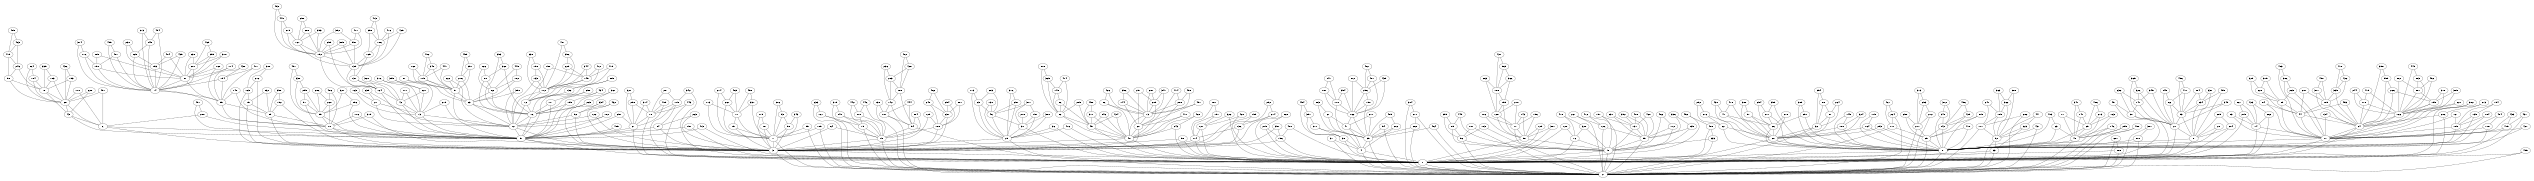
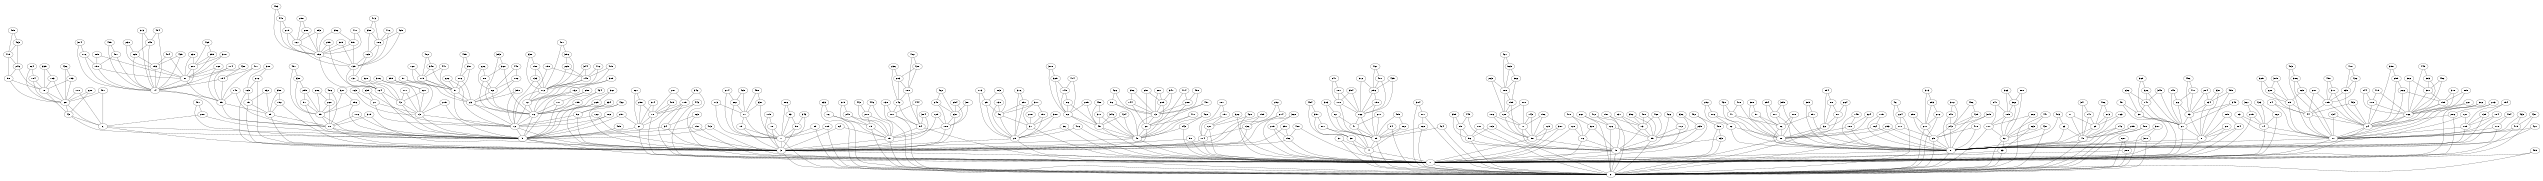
  graph {
    0
    1
    2
    3
    4
    5
    6
    7
    8
    9
    10
    11
    12
    13
    14
    15
    16
    17
    18
    19
    20
    21
    22
    23
    24
    25
    26
    27
    28
    29
    30
    31
    32
    33
    34
    35
    36
    37
    38
    39
    40
    41
    42
    43
    44
    45
    46
    47
    48
    49
    50
    51
    52
    53
    54
    55
    56
    57
    58
    59
    60
    61
    62
    63
    64
    65
    66
    67
    68
    69
    70
    71
    72
    73
    74
    75
    76
    77
    78
    79
    80
    81
    82
    83
    84
    85
    86
    87
    88
    89
    90
    91
    92
    93
    94
    95
    96
    97
    98
    99
    100
    101
    102
    103
    104
    105
    106
    107
    108
    109
    110
    111
    112
    113
    114
    115
    116
    117
    118
    119
    120
    121
    122
    123
    124
    125
    126
    127
    128
    129
    130
    131
    132
    133
    134
    135
    136
    137
    138
    139
    140
    141
    142
    143
    144
    145
    146
    147
    148
    149
    150
    151
    152
    153
    154
    155
    156
    157
    158
    159
    160
    161
    162
    163
    164
    165
    166
    167
    168
    169
    170
    171
    172
    173
    174
    175
    176
    177
    178
    179
    180
    181
    182
    183
    184
    185
    186
    187
    188
    189
    190
    191
    192
    193
    194
    195
    196
    197
    198
    199
    200
    201
    202
    203
    204
    205
    206
    207
    208
    209
    210
    211
    212
    213
    214
    215
    216
    217
    218
    219
    220
    221
    222
    223
    224
    225
    226
    227
    228
    229
    230
    231
    232
    233
    234
    235
    236
    237
    238
    239
    240
    241
    242
    243
    244
    245
    246
    247
    248
    249
    250
    251
    252
    253
    254
    255
    256
    257
    258
    259
    260
    261
    262
    263
    264
    265
    266
    267
    268
    269
    270
    271
    272
    273
    274
    275
    276
    277
    278
    279
    280
    281
    282
    283
    284
    285
    286
    287
    288
    289
    290
-   291
+   291 [label=991]
    292
    293
    294
    295
    296
    297
    298
-   299 [label=599]
+   299
    300
    301
    302
    303
    304
    305
    306
    307
    308
    309
    310
    311
    312
    313
    314
    315
    316
    317
    318
    319
    320
    321
    322
    323
    324
    325
    326
    327
    328
    329
    330
    331
    332
    333
    334
    335
    336
    337
    338
    339
    340
    341
    342
    343
    344
    345
    346
    347
    348
    349
    350
    351
    352
    353
    354
    355
    356
    357
    358
    359
    360
    361
    362
    363
    364
    365
    366
    367
    368
    n370 [label=969]
    370
    371
    372
    373
    374
    375
    376
    377
    378
    379
    380
    381
    382
    383
    384
    385
    386
    387
    388
    389
    390
    n392 [label=591]
    392
    393
    394
    395
    396
    397
    398
    399
    400
    401
    402
    403
    404
    405
    406
    407
    408
    409
    410
    411
    412
    413
    414
    415
    416
    417
    418
    419
    420
    421
    422
    423
    424
    425
    426
    427
    428
    429
    430
    431
    432
    433
    434
    435
    436
    437
    438
    439
    440
    441
    442
    443
    444
    445
    446
    447
    448
    449
    450
    451
    452
    453
    454
    455
    456
    457
    458
    459
    460
    461
    462
    463
    464
    465
    466
    467
    468
    469
    470
    471
    472
    473
    474
    475
    476
    477
    478
    479
    480
    481
    482
    483
    484
    485
    486
    n488 [label=687]
    488
    489
    490
    491
    492
    493
    494
    495
    496
    497
    498
    499
    0 -- 1
    1 -- 2
    2 -- 0
    3 -- 1
    3 -- 2
    4 -- 1
    4 -- 2
    5 -- 1
    5 -- 3
    6 -- 3
    6 -- 5
    7 -- 2
    7 -- 3
    8 -- 0
    8 -- 1
    9 -- 1
    9 -- 2
    10 -- 3
    10 -- 5
    11 -- 0
    11 -- 1
    12 -- 3
    12 -- 5
    13 -- 5
    13 -- 12
    14 -- 1
    14 -- 11
    15 -- 3
    15 -- 7
    16 -- 5
    16 -- 12
    17 -- 7
    17 -- 15
    18 -- 3
    18 -- 7
    19 -- 2
    19 -- 3
    20 -- 0
    20 -- 2
    21 -- 1
    21 -- 8
    22 -- 0
    22 -- 20
    23 -- 12
    23 -- 16
    24 -- 1
    24 -- 11
    25 -- 0
    25 -- 2
    26 -- 0
    26 -- 20
    27 -- 12
    27 -- 13
    28 -- 0
    28 -- 8
    29 -- 1
    29 -- 3
    30 -- 1
    30 -- 21
    31 -- 1
    31 -- 29
    32 -- 2
    32 -- 20
    33 -- 1
    33 -- 2
    34 -- 3
    34 -- 5
    35 -- 3
    35 -- 10
    36 -- 1
    36 -- 29
    37 -- 2
    37 -- 4
    38 -- 1
    38 -- 4
    39 -- 2
    39 -- 4
    40 -- 1
    40 -- 3
    41 -- 4
    41 -- 39
    42 -- 5
    42 -- 13
    43 -- 5
    43 -- 6
    44 -- 11
    44 -- 24
    45 -- 1
    45 -- 40
    46 -- 29
    46 -- 31
    47 -- 20
    47 -- 26
    48 -- 0
    48 -- 2
    49 -- 1
    49 -- 30
    50 -- 1
    50 -- 3
    51 -- 12
    51 -- 23
    52 -- 2
    52 -- 33
    53 -- 8
    53 -- 21
    54 -- 2
    54 -- 39
    55 -- 10
    55 -- 35
    56 -- 2
    56 -- 9
    57 -- 20
    57 -- 26
    58 -- 1
    58 -- 9
    59 -- 5
    59 -- 10
    60 -- 3
    60 -- 40
    61 -- 1
    61 -- 5
    62 -- 16
    62 -- 23
    63 -- 0
    63 -- 48
    64 -- 3
    64 -- 19
    65 -- 29
    65 -- 46
    66 -- 21
    66 -- 53
    67 -- 39
    67 -- 41
    68 -- 6
    68 -- 43
    69 -- 0
    69 -- 48
    70 -- 1
    70 -- 61
    71 -- 48
    71 -- 69
    72 -- 12
    72 -- 16
    73 -- 40
    73 -- 60
    74 -- 10
    74 -- 55
    75 -- 3
    75 -- 35
    76 -- 1
    76 -- 9
    77 -- 9
    77 -- 58
    78 -- 43
    78 -- 68
    79 -- 2
    79 -- 19
    80 -- 16
    80 -- 62
    81 -- 55
    81 -- 74
    82 -- 40
    82 -- 45
    83 -- 11
    83 -- 14
    84 -- 11
    84 -- 44
    85 -- 11
    85 -- 44
    86 -- 45
    86 -- 82
    87 -- 20
    87 -- 32
    88 -- 32
    88 -- 87
    89 -- 9
    89 -- 56
    90 -- 3
    90 -- 7
    91 -- 5
    91 -- 59
    92 -- 3
    92 -- 12
    93 -- 7
    93 -- 90
    94 -- 2
    94 -- 19
    95 -- 2
    95 -- 7
    96 -- 40
    96 -- 73
    97 -- 23
    97 -- 51
    98 -- 68
    98 -- 78
    99 -- 2
    99 -- 9
    100 -- 0
    100 -- 20
    101 -- 2
    101 -- 56
    102 -- 23
    102 -- 62
    103 -- 2
    103 -- 56
    104 -- 68
    104 -- 78
    105 -- 0
    105 -- 11
    106 -- 58
    106 -- 77
    107 -- 2
    107 -- 94
    108 -- 3
    108 -- 19
    109 -- 2
    109 -- 7
    110 -- 6
    110 -- 68
    111 -- 2
    111 -- 25
    112 -- 12
    112 -- 72
    113 -- 7
    113 -- 17
    114 -- 1
    114 -- 3
    115 -- 23
    115 -- 51
    116 -- 5
    116 -- 10
    117 -- 2
    117 -- 52
    118 -- 0
    118 -- 11
    119 -- 1
    119 -- 34
    119 -- 70
    120 -- 1
    120 -- 76
    121 -- 0
    121 -- 105
    122 -- 3
    122 -- 12
    123 -- 13
    123 -- 27
    124 -- 5
    124 -- 42
    125 -- 1
    125 -- 58
    126 -- 2
    126 -- 99
    127 -- 1
    127 -- 114
    128 -- 58
    128 -- 77
    129 -- 3
    129 -- 108
    130 -- 29
    130 -- 46
    131 -- 9
    131 -- 99
+   132 -- 16
    132 -- 72
    133 -- 12
    133 -- 112
    134 -- 11
    134 -- 24
    135 -- 0
    135 -- 105
    136 -- 3
    136 -- 114
    137 -- 42
    137 -- 124
    138 -- 2
    138 -- 107
    139 -- 124
    139 -- 137
    140 -- 10
    140 -- 55
    141 -- 48
    141 -- 69
    142 -- 94
    142 -- 107
    143 -- 58
    143 -- 77
    144 -- 60
    144 -- 73
    145 -- 0
    145 -- 100
    146 -- 2
    146 -- 48
    147 -- 21
    147 -- 30
    148 -- 82
    148 -- 86
    149 -- 72
    149 -- 112
    150 -- 74
    150 -- 81
    151 -- 1
    151 -- 5
    152 -- 124
    152 -- 139
    153 -- 74
    153 -- 81
    154 -- 55
    154 -- 74
    155 -- 3
    155 -- 136
    156 -- 1
    156 -- 3
    157 -- 114
    157 -- 127
    158 -- 72
    158 -- 149
    159 -- 58
    159 -- 128
    160 -- 51
    160 -- 115
    161 -- 2
    161 -- 79
    162 -- 39
    162 -- 41
    163 -- 0
    163 -- 69
    164 -- 0
    164 -- 20
    165 -- 137
    165 -- 139
    166 -- 11
    166 -- 24
    167 -- 139
    167 -- 152
    168 -- 55
    168 -- 81
    169 -- 3
    169 -- 75
    170 -- 39
    170 -- 162
    171 -- 5
    171 -- 16
    172 -- 9
    172 -- 99
    173 -- 29
    173 -- 65
    174 -- 74
    174 -- 81
    175 -- 0
    175 -- 164
    176 -- 74
    176 -- 150
    177 -- 13
    177 -- 42
    178 -- 24
    178 -- 166
    179 -- 3
    179 -- 18
    180 -- 94
    180 -- 142
    181 -- 162
    181 -- 170
    182 -- 5
    182 -- 12
    183 -- 68
    183 -- 78
    184 -- 11
    184 -- 105
    185 -- 24
    185 -- 44
    186 -- 139
    186 -- 165
    187 -- 114
    187 -- 157
    188 -- 128
    188 -- 159
    189 -- 52
    189 -- 117
    190 -- 39
    190 -- 162
    191 -- 29
    191 -- 31
    192 -- 3
    192 -- 35
    193 -- 68
    193 -- 78
    194 -- 105
    194 -- 135
    195 -- 24
    195 -- 166
    196 -- 58
    196 -- 77
    197 -- 9
    197 -- 131
    198 -- 112
    198 -- 133
    199 -- 5
    199 -- 16
    200 -- 5
    200 -- 6
    201 -- 74
    201 -- 81
    202 -- 4
    202 -- 39
    203 -- 142
    203 -- 180
    204 -- 1
    204 -- 8
    205 -- 45
    205 -- 82
    206 -- 1
    206 -- 24
    207 -- 44
    207 -- 185
    208 -- 1
    208 -- 2
    209 -- 60
    209 -- 73
    210 -- 77
    210 -- 128
    211 -- 2
    211 -- 25
    212 -- 3
    212 -- 169
    213 -- 1
    213 -- 206
    214 -- 3
    214 -- 136
    215 -- 1
    215 -- 14
    216 -- 0
    216 -- 22
    217 -- 0
    217 -- 26
    218 -- 20
    218 -- 26
    219 -- 1
    219 -- 156
    220 -- 43
    220 -- 68
    221 -- 11
    221 -- 166
    222 -- 12
    222 -- 51
    223 -- 3
    223 -- 34
    224 -- 2
    224 -- 111
    225 -- 74
    225 -- 153
    226 -- 62
    226 -- 80
    227 -- 13
    227 -- 42
    228 -- 44
    228 -- 85
    229 -- 112
    229 -- 149
    230 -- 153
    230 -- 225
    231 -- 99
    231 -- 131
    232 -- 30
    232 -- 147
    233 -- 2
    233 -- 161
    234 -- 8
    234 -- 53
    235 -- 9
    235 -- 99
    236 -- 142
    236 -- 203
    237 -- 3
    237 -- 108
    238 -- 81
    238 -- 201
    239 -- 12
    239 -- 27
    240 -- 19
    240 -- 79
    241 -- 117
    241 -- 189
    242 -- 0
    242 -- 25
    243 -- 1
    243 -- 40
    244 -- 166
    244 -- 178
    245 -- 74
    245 -- 225
    246 -- 78
    246 -- 98
    247 -- 170
    247 -- 181
    248 -- 108
    248 -- 237
    249 -- 21
    249 -- 66
    250 -- 25
    250 -- 211
    251 -- 60
    251 -- 209
    252 -- 3
    252 -- 214
    253 -- 0
    253 -- 20
    254 -- 26
    254 -- 217
    255 -- 59
    255 -- 91
    256 -- 162
    256 -- 190
    257 -- 5
    257 -- 61
    258 -- 61
    258 -- 70
    259 -- 124
    259 -- 152
    260 -- 10
    260 -- 59
    261 -- 2
    261 -- 126
    262 -- 1
    262 -- 14
    263 -- 128
    263 -- 188
    264 -- 32
    264 -- 87
    265 -- 11
    265 -- 85
    266 -- 24
    266 -- 195
    267 -- 7
    267 -- 17
    268 -- 2
    268 -- 39
    269 -- 5
    269 -- 16
    270 -- 19
    270 -- 79
    271 -- 2
    271 -- 268
    272 -- 2
    272 -- 211
    273 -- 48
    273 -- 69
    274 -- 7
    274 -- 267
    275 -- 5
    275 -- 13
    276 -- 23
    276 -- 51
    277 -- 39
    277 -- 41
    278 -- 31
    279 -- 152
    279 -- 167
    280 -- 152
    280 -- 167
    281 -- 70
    281 -- 119
    282 -- 2
    282 -- 117
    283 -- 46
    283 -- 65
    284 -- 53
    284 -- 234
    285 -- 8
    285 -- 204
    286 -- 59
    286 -- 260
    287 -- 73
    287 -- 209
    288 -- 40
    288 -- 73
    289 -- 81
    289 -- 150
    290 -- 5
    290 -- 171
    291 -- 0
    291 -- 26
    292 -- 22
    292 -- 216
    293 -- 211
    293 -- 272
    294 -- 108
    294 -- 237
    295 -- 2
    295 -- 48
    296 -- 5
    296 -- 59
    297 -- 29
    297 -- 46
    298 -- 167
    298 -- 280
    299 -- 24
    299 -- 266
    300 -- 29
    300 -- 31
    301 -- 166
    301 -- 195
    302 -- 11
    302 -- 166
    303 -- 39
    303 -- 67
    304 -- 2
    304 -- 271
    305 -- 16
    305 -- 132
    306 -- 7
    306 -- 93
    307 -- 1
    307 -- 58
    308 -- 169
    308 -- 212
    309 -- 139
    309 -- 152
    310 -- 0
    310 -- 2
    311 -- 4
    311 -- 38
    312 -- 162
    312 -- 256
    313 -- 74
    313 -- 245
    314 -- 61
    314 -- 70
    315 -- 19
    315 -- 240
    316 -- 13
    316 -- 227
    317 -- 24
    317 -- 185
    318 -- 166
    318 -- 195
    319 -- 3
    319 -- 10
    320 -- 42
    320 -- 124
    321 -- 61
    321 -- 258
    322 -- 1
    322 -- 127
    323 -- 33
    323 -- 52
    324 -- 20
    324 -- 100
    325 -- 85
    325 -- 228
    326 -- 21
    326 -- 147
    327 -- 59
    327 -- 296
    328 -- 9
    328 -- 76
    329 -- 82
    329 -- 148
    330 -- 59
    330 -- 255
    331 -- 8
    331 -- 234
    332 -- 35
    332 -- 75
    333 -- 1
    333 -- 9
    334 -- 3
    334 -- 92
    335 -- 24
    335 -- 185
    336 -- 99
    336 -- 235
    337 -- 7
    337 -- 17
    338 -- 112
    338 -- 198
    339 -- 78
    339 -- 183
    340 -- 0
    340 -- 242
    341 -- 48
    341 -- 141
    342 -- 1
    342 -- 119
    343 -- 7
    343 -- 90
    344 -- 112
    344 -- 149
    345 -- 21
    345 -- 147
    346 -- 40
    346 -- 45
    347 -- 73
    347 -- 209
    348 -- 51
    348 -- 115
    349 -- 21
    349 -- 53
    350 -- 35
    350 -- 192
    351 -- 3
    351 -- 156
    352 -- 99
    352 -- 131
    353 -- 152
    353 -- 167
    354 -- 32
    354 -- 88
    355 -- 81
    355 -- 201
    356 -- 73
    356 -- 144
    357 -- 38
    357 -- 311
    358 -- 165
    358 -- 186
    359 -- 0
    359 -- 217
    360 -- 16
    360 -- 80
    361 -- 16
    361 -- 269
    362 -- 52
    362 -- 189
    363 -- 189
    363 -- 362
    364 -- 68
    364 -- 104
    365 -- 21
    365 -- 326
    366 -- 159
    366 -- 188
    367 -- 14
    367 -- 215
    368 -- 1
    368 -- 219
    n370 -- 188
    n370 -- 366
    370 -- 81
    370 -- 201
    371 -- 40
    371 -- 45
    372 -- 242
    372 -- 340
    373 -- 211
    373 -- 293
    374 -- 74
    374 -- 176
    375 -- 0
    375 -- 242
    376 -- 29
    376 -- 297
    377 -- 31
    377 -- 46
    377 -- 191
    378 -- 82
    378 -- 329
    379 -- 85
    379 -- 228
    380 -- 52
    380 -- 362
    381 -- 108
    381 -- 237
    382 -- 166
    382 -- 301
    383 -- 166
    383 -- 301
    384 -- 19
    384 -- 94
    385 -- 0
    385 -- 291
    386 -- 11
    386 -- 265
    387 -- 2
    387 -- 310
    388 -- 20
    388 -- 57
    389 -- 24
    389 -- 195
    390 -- 12
    390 -- 23
    n392 -- 139
    n392 -- 152
    392 -- 152
    392 -- n392
    393 -- 16
    393 -- 360
    394 -- 162
    394 -- 170
    395 -- 56
    395 -- 89
    396 -- 112
    396 -- 229
    397 -- 51
    397 -- 276
    398 -- 24
    398 -- 299
    399 -- 13
    399 -- 227
    400 -- 99
    400 -- 131
    401 -- 162
    401 -- 256
    402 -- 115
    402 -- 348
    403 -- 0
    403 -- 63
    404 -- 81
    404 -- 153
    405 -- 5
    406 -- 10
    406 -- 260
    407 -- 74
    407 -- 150
    408 -- 1
    408 -- 333
    409 -- 61
    409 -- 70
    410 -- 76
    410 -- 328
    411 -- 152
    411 -- n392
    412 -- 112
    412 -- 149
    413 -- 1
    413 -- 5
    414 -- 82
    414 -- 148
    415 -- 98
    415 -- 246
    416 -- 139
    416 -- 186
    417 -- 53
    417 -- 66
    418 -- 0
    418 -- 25
    419 -- 1
    419 -- 11
    420 -- 1
    420 -- 127
    421 -- 188
    421 -- n370
    422 -- 185
    422 -- 335
    423 -- 14
    423 -- 262
    424 -- 40
    424 -- 45
    425 -- 25
    425 -- 242
    426 -- 73
    426 -- 96
    427 -- 0
    427 -- 11
    428 -- 180
    428 -- 203
    429 -- 139
    429 -- 186
    430 -- 20
    430 -- 47
    431 -- 2
    431 -- 52
    432 -- 3
    432 -- 92
    433 -- 11
    433 -- 419
    434 -- 16
    434 -- 199
    435 -- 162
    435 -- 256
    436 -- 68
    436 -- 193
    437 -- 1
    437 -- 419
    438 -- 55
    438 -- 154
    439 -- 74
    439 -- 153
    440 -- 152
    440 -- 279
    441 -- 52
    441 -- 323
    442 -- 19
    442 -- 270
    443 -- 1
    443 -- 70
    444 -- 94
    444 -- 107
    445 -- 9
    445 -- 89
    446 -- 19
    446 -- 270
    447 -- 51
    447 -- 115
    448 -- 62
    448 -- 102
    449 -- 166
    449 -- 383
    450 -- 17
    450 -- 337
    451 -- 5
    451 -- 200
    452 -- 1
    452 -- 408
    453 -- 24
    453 -- 44
    454 -- 38
    454 -- 357
    455 -- 276
    455 -- 397
    456 -- 53
    456 -- 417
    457 -- 60
    457 -- 73
    458 -- 45
    458 -- 371
    459 -- 74
    459 -- 407
    460 -- 99
    460 -- 131
    461 -- 111
    461 -- 224
    462 -- 237
    462 -- 248
    463 -- 246
    463 -- 415
    464 -- 2
    464 -- 39
    465 -- 17
    465 -- 267
    466 -- 9
    466 -- 172
    467 -- 256
    467 -- 401
    468 -- 40
    468 -- 243
    469 -- 201
    469 -- 355
    470 -- 335
    470 -- 422
    471 -- 40
    471 -- 60
    472 -- 2
    472 -- 126
    473 -- 186
    473 -- 358
    474 -- 40
    474 -- 288
    475 -- 72
    475 -- 149
    476 -- 1
    476 -- 29
    477 -- 55
    477 -- 154
    478 -- 20
    478 -- 47
    479 -- 166
    479 -- 178
    480 -- 1
    480 -- 156
    481 -- 112
    481 -- 396
    482 -- 180
    482 -- 428
    483 -- 11
    483 -- 386
    484 -- 0
    484 -- 118
    485 -- 39
    485 -- 202
    486 -- 69
    486 -- 273
    n488 -- 2
    n488 -- 208
    488 -- 2
    488 -- 48
    489 -- 415
    489 -- 463
    490 -- 185
    490 -- 317
    491 -- 6
    491 -- 68
    492 -- 166
    492 -- 301
    493 -- 152
    493 -- 440
    494 -- 74
    494 -- 245
    495 -- 1
    495 -- 2
    496 -- 242
    496 -- 425
    497 -- 59
    497 -- 330
    498 -- 73
    498 -- 288
    499 -- 8
    499 -- 234
  }
